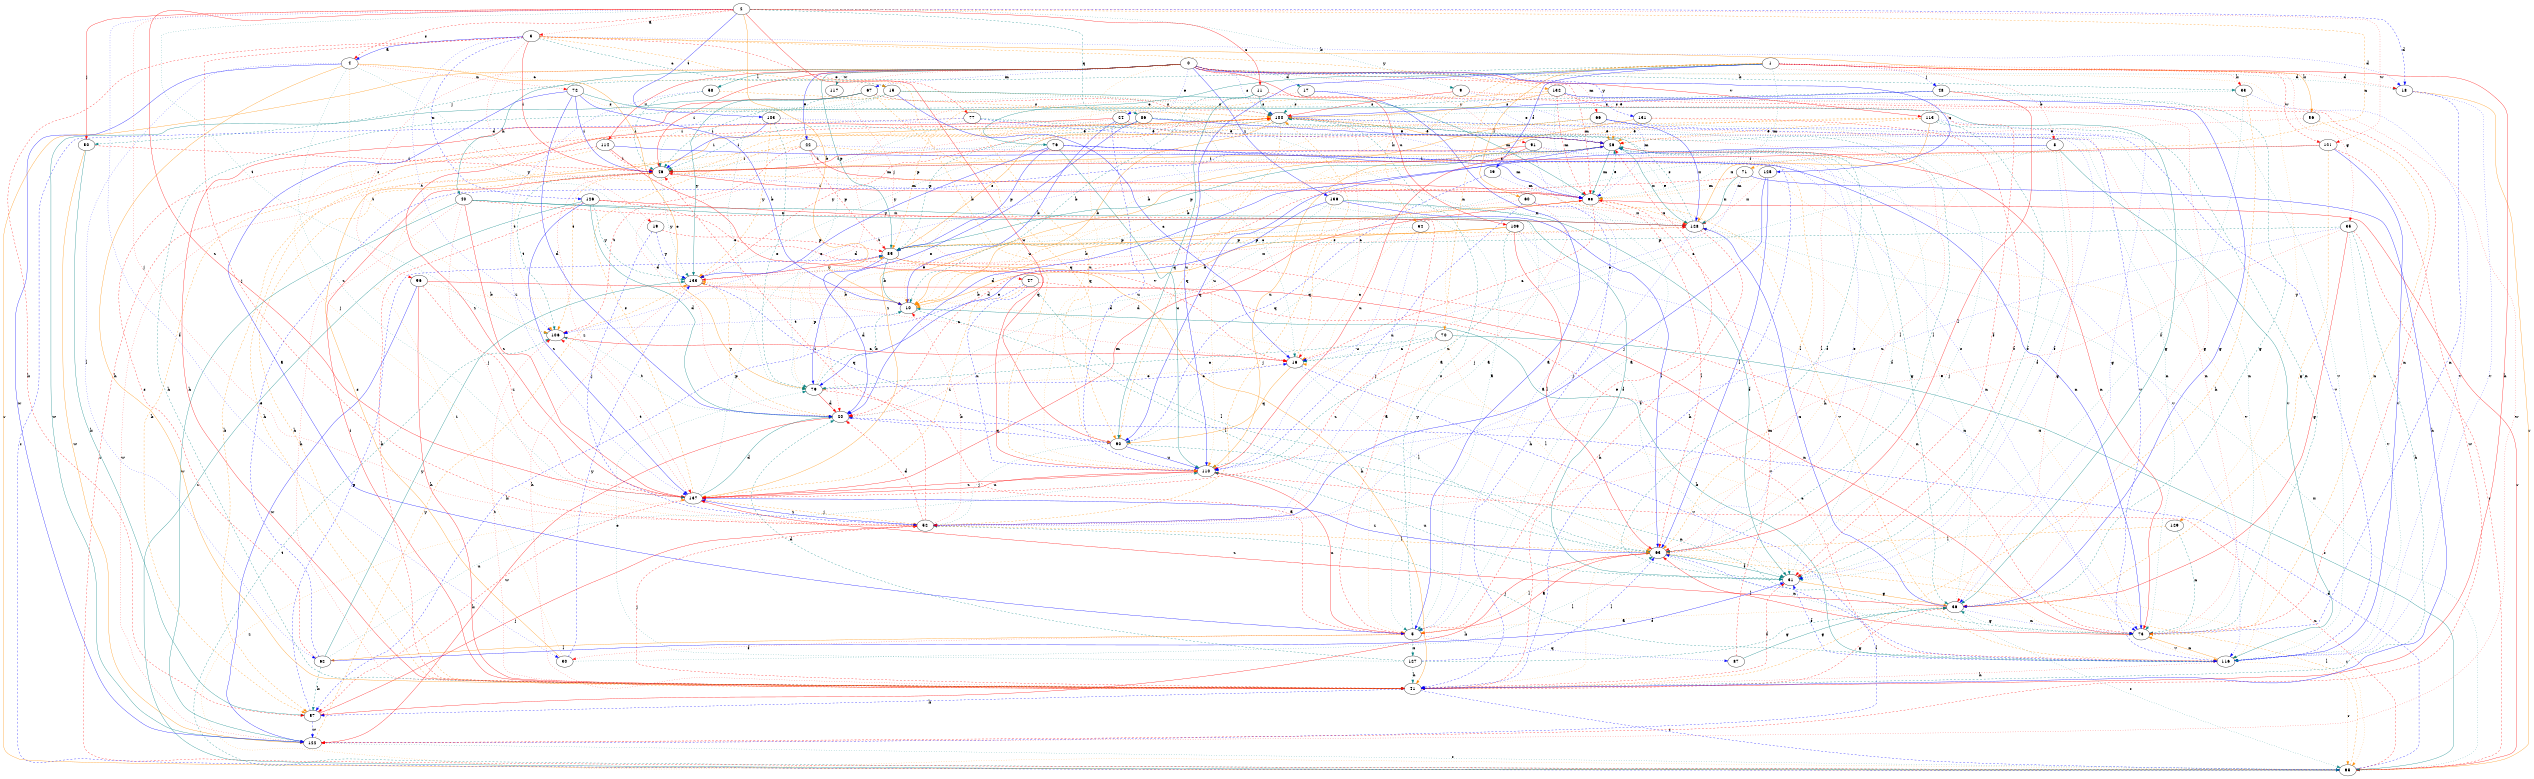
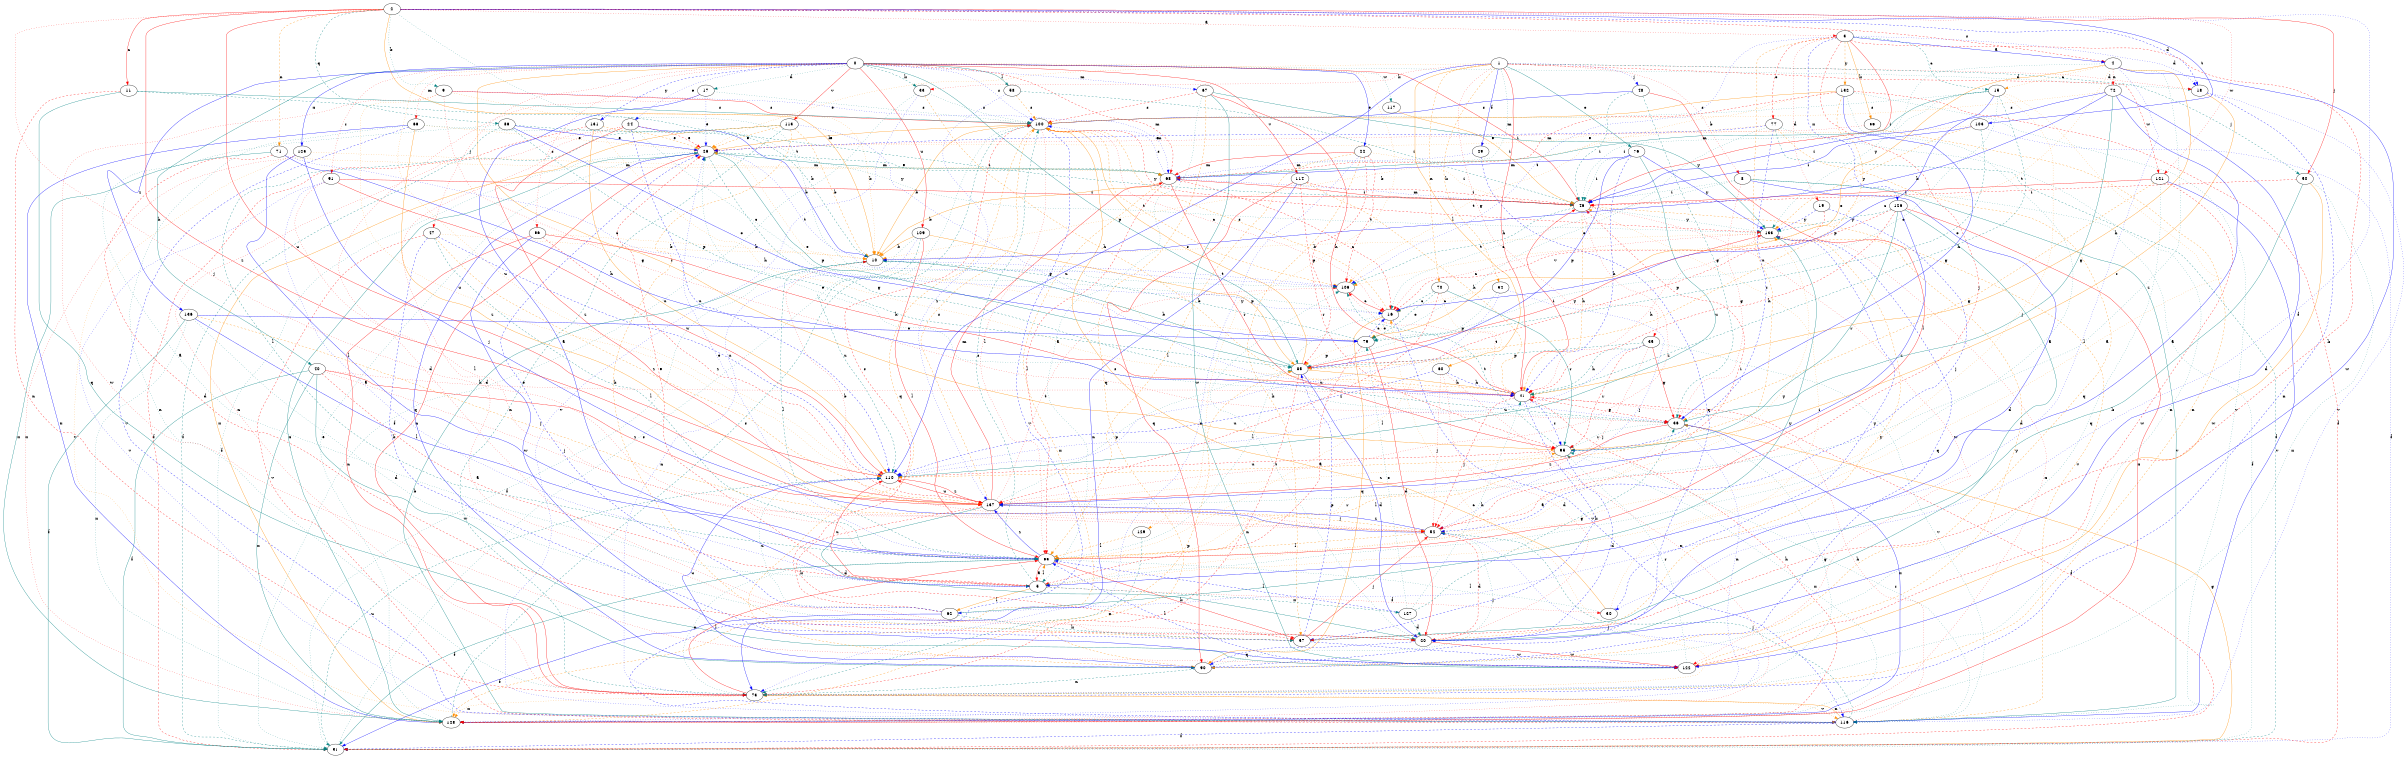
  strict digraph {
    edge [color=red style=dotted]
    0
    17
    18
    22
    24
    40
    46
    47
    n9 [label=33]
    58
    66
    67
    68
    85
    91
    95
    96
    100
    109
    110
    113
    114
    117
    125
    129
    131
    136
    26
    5
    20
    116
    73
    106
    57
    63
    10
    137
    16
    41
    52
    122
    31
    128
    133
    90
    36
    79
    1
    8
    29
    35
    48
    50
    54
    60
    70
    76
    121
    2
    3
    4
    9
    11
    30
    71
    86
    103
    15
    19
    56
    77
    126
    132
    62
    72
-   87
    127
    0 -> 17 [color=teal label=d]
    0 -> 18 [color=teal label=d]
    0 -> 22 [color=blue label=e style=solid]
    0 -> 24 [color=blue label=e]
    0 -> 40 [color=teal label=h style=solid]
    0 -> 46 [label=i style=solid]
    0 -> 47 [label=j]
    0 -> n9 [color=teal label=k style=dashed]
    0 -> 58 [color=teal label=l style=solid]
    0 -> 66 [label=m]
    0 -> 67 [color=blue label=m]
    0 -> 68 [label=m style=dashed]
    0 -> 85 [color=teal label=p style=solid]
    0 -> 91 [label=r]
    0 -> 95 [color=darkorange label=r style=solid]
    0 -> 96 [label=s]
    0 -> 100 [color=blue label=s]
    0 -> 109 [label=u style=solid]
    0 -> 110 [color=darkorange label=u]
    0 -> 113 [label=v style=solid]
    0 -> 114 [label=v style=solid]
    0 -> 117 [color=teal label=w]
    0 -> 125 [color=blue label=x style=solid]
    0 -> 129 [color=darkorange label=y]
    0 -> 131 [color=blue label=y style=dashed]
    0 -> 136 [color=blue label=z style=solid]
    17 -> 100 [color=teal label=s]
    17 -> 26 [color=blue label=e]
    17 -> 5 [color=blue label=a style=solid]
    17 -> 20 [label=d]
    18 -> 95 [color=darkorange label=r style=solid]
    18 -> 116 [color=blue label=v]
    18 -> 73 [color=blue label=n style=dashed]
    22 -> 46 [color=darkorange label=i]
    22 -> 68 [label=m style=solid]
    22 -> 85 [label=p style=dashed]
    22 -> 73 [color=blue label=n]
    22 -> 106 [label=t style=dashed]
    22 -> 57 [color=darkorange label=k style=dashed]
    22 -> 63 [color=darkorange label=l style=dashed]
    24 -> 110 [color=blue label=u style=dashed]
    24 -> 26 [label=e style=dashed]
    24 -> 20 [label=d]
    24 -> 73 [label=n]
    24 -> 10 [color=blue label=b style=solid]
    24 -> 137 [label=z style=solid]
    24 -> 16 [color=teal label=c]
    40 -> 5 [label=a style=dashed]
    40 -> 137 [label=z style=solid]
    40 -> 41 [label=h]
    40 -> 52 [label=j]
    40 -> 122 [color=teal label=w style=solid]
    40 -> 31 [color=teal label=f style=solid]
    40 -> 128 [color=teal label=x style=solid]
    46 -> 68 [color=blue label=m]
    46 -> 116 [color=darkorange label=v style=dashed]
    46 -> 106 [color=teal label=t style=dashed]
    46 -> 137 [label=z]
    46 -> 41 [color=darkorange label=h style=dashed]
    46 -> 122 [label=w]
    46 -> 133 [color=teal label=y]
    47 -> 110 [color=blue label=u style=dashed]
    47 -> 116 [label=v style=dashed]
    47 -> 57 [color=blue label=k style=dashed]
    47 -> 63 [color=teal label=l style=dashed]
    47 -> 10 [color=darkorange label=b]
    47 -> 137 [color=darkorange label=z style=dashed]
    n9 -> 100 [color=teal label=s]
    n9 -> 116 [color=blue label=v]
    n9 -> 41 [color=darkorange label=h style=dashed]
    n9 -> 31 [color=teal label=f]
    58 -> 46 [color=teal label=i style=dashed]
    58 -> 100 [color=darkorange label=s style=dashed]
    58 -> 137 [color=blue label=z]
    66 -> 26 [color=darkorange label=e]
    66 -> 116 [color=blue label=v style=dashed]
    66 -> 73 [color=teal label=n]
    66 -> 137 [color=darkorange label=z style=solid]
    66 -> 128 [color=blue label=x style=solid]
    66 -> 133 [color=teal label=y]
    67 -> 100 [label=s style=dashed]
    67 -> 5 [color=teal label=a]
    67 -> 41 [label=h style=solid]
    67 -> 122 [color=teal label=w style=solid]
    67 -> 133 [color=teal label=y style=solid]
    67 -> 90 [color=darkorange label=q style=dashed]
    68 -> 46 [label=i style=solid]
    68 -> 95 [label=r style=solid]
    68 -> 100 [color=blue label=s]
    68 -> 26 [color=teal label=e style=dashed]
    68 -> 63 [label=l style=dashed]
    68 -> 10 [color=darkorange label=b style=solid]
    68 -> 16 [label=c style=dashed]
    68 -> 128 [color=darkorange label=x style=dashed]
    85 -> 100 [color=darkorange label=s style=solid]
    85 -> 20 [color=blue label=d style=solid]
    85 -> 73 [label=n style=dashed]
    85 -> 10 [color=teal label=b style=solid]
    85 -> 41 [color=darkorange label=h style=solid]
    85 -> 133 [label=y style=solid]
    91 -> 46 [label=i style=solid]
    91 -> 110 [label=u style=solid]
    91 -> 5 [color=blue label=a]
    91 -> 116 [color=blue label=v]
    91 -> 63 [label=l]
    95 -> 110 [label=u style=dashed]
    95 -> 20 [color=blue label=d style=dashed]
    95 -> 106 [color=teal label=t style=dashed]
    95 -> 63 [color=darkorange label=l style=dashed]
    95 -> 137 [color=darkorange label=z]
    95 -> 128 [color=teal label=x]
    96 -> 73 [label=n style=solid]
    96 -> 10 [color=darkorange label=b]
    96 -> 137 [label=z style=dashed]
    96 -> 41 [label=h style=solid]
    96 -> 122 [color=blue label=w style=solid]
    100 -> 26 [color=darkorange label=e style=solid]
    100 -> 116 [color=blue label=v style=dashed]
    100 -> 106 [color=darkorange label=t style=dashed]
    100 -> 63 [label=l]
    100 -> 10 [color=darkorange label=b style=solid]
    100 -> 16 [label=c]
    100 -> 133 [label=y style=dashed]
    100 -> 90 [color=darkorange label=q style=dashed]
    109 -> 85 [color=darkorange label=p style=solid]
    109 -> 110 [color=teal label=u style=dashed]
    109 -> 73 [color=blue label=n]
    109 -> 63 [label=l style=solid]
    109 -> 10 [color=darkorange label=b style=solid]
    109 -> 31 [color=teal label=f]
    110 -> 137 [label=z style=solid]
    113 -> 26 [color=darkorange label=e style=dashed]
    113 -> 73 [color=teal label=n style=dashed]
    113 -> 57 [color=darkorange label=k style=dashed]
    113 -> 10 [color=darkorange label=b style=dashed]
    113 -> 31 [color=teal label=f style=dashed]
    113 -> 128 [color=darkorange label=x style=solid]
    113 -> 36 [color=blue label=g]
    114 -> 46 [label=i style=dashed]
    114 -> 95 [label=r style=dashed]
    114 -> 73 [color=blue label=n style=solid]
    114 -> 41 [color=darkorange label=h style=dashed]
    114 -> 90 [label=q style=solid]
    125 -> 68 [color=darkorange label=m]
    125 -> 116 [color=darkorange label=v]
    125 -> 63 [color=blue label=l style=solid]
    125 -> 52 [color=blue label=j style=solid]
    125 -> 128 [label=x]
    129 -> 73 [color=teal label=n style=dashed]
    129 -> 63 [color=darkorange label=l style=dashed]
    131 -> 110 [color=darkorange label=u style=solid]
    131 -> 26 [color=darkorange label=e style=dashed]
    131 -> 41 [color=darkorange label=h]
    131 -> 31 [label=f style=dashed]
    136 -> 20 [color=teal label=d]
    136 -> 63 [color=blue label=l style=solid]
    136 -> 52 [color=darkorange label=j style=dashed]
    136 -> 31 [color=teal label=f style=solid]
    136 -> 128 [color=teal label=x]
    136 -> 79 [color=blue label=o style=solid]
-   26 -> 46 [color=darkorange label=i style=solid]
+   117 -> 46 [color=darkorange label=i style=solid]
    26 -> 68 [color=teal label=m style=solid]
    26 -> 85 [color=teal label=p style=solid]
    26 -> 73 [label=n style=solid]
    26 -> 106 [color=blue label=t]
    26 -> 31 [color=teal label=f]
    26 -> 128 [color=teal label=x style=solid]
    26 -> 90 [color=blue label=q style=solid]
    26 -> 36 [color=teal label=g style=dashed]
    5 -> 100 [color=teal label=s style=dashed]
    5 -> 110 [label=u style=solid]
    5 -> 26 [label=e style=dashed]
    5 -> 63 [color=darkorange label=l]
    5 -> 30 [label=f]
    5 -> 62 [color=darkorange label=l style=solid]
-   5 -> 87 [color=blue label=q]
    5 -> 127 [color=teal label=x style=dashed]
    20 -> 106 [color=teal label=t]
    20 -> 122 [label=w style=solid]
    20 -> 133 [color=darkorange label=y style=dashed]
    20 -> 90 [color=blue label=q style=dashed]
-   116 -> 95 [color=darkorange label=r]
+   116 -> 95 [color=teal label=r]
    116 -> 73 [color=darkorange label=n style=solid]
    116 -> 10 [color=teal label=b style=solid]
    116 -> 41 [label=h]
    116 -> 52 [color=teal label=j style=dashed]
    116 -> 31 [color=blue label=f style=dashed]
    73 -> 116 [color=darkorange label=v]
    73 -> 63 [label=l style=solid]
    73 -> 16 [color=darkorange label=c]
    73 -> 128 [color=darkorange label=x]
    73 -> 36 [color=teal label=g]
    106 -> 16 [label=c style=solid]
    57 -> 85 [color=blue label=p style=dashed]
    57 -> 52 [label=j style=solid]
    57 -> 122 [color=blue label=w style=dashed]
    63 -> 95 [color=darkorange label=r]
    63 -> 26 [color=blue label=e]
    63 -> 5 [label=a style=solid]
    63 -> 73 [color=teal label=n]
    63 -> 57 [label=k style=solid]
    63 -> 137 [color=blue label=z style=solid]
    63 -> 31 [color=teal label=f style=solid]
    63 -> 133 [color=darkorange label=y]
    10 -> 106 [color=blue label=t]
    10 -> 63 [color=teal label=l style=dashed]
    137 -> 68 [label=m style=solid]
    137 -> 85 [color=teal label=p]
    137 -> 100 [color=darkorange label=s style=dashed]
    137 -> 110 [label=u style=solid]
    137 -> 20 [color=teal label=d style=solid]
    137 -> 106 [label=t]
    137 -> 57 [label=k style=dashed]
    137 -> 52 [color=darkorange label=j style=dashed]
    16 -> 100 [color=darkorange label=s style=dashed]
    16 -> 116 [color=blue label=v style=dashed]
    16 -> 63 [color=teal label=l]
    16 -> 90 [color=darkorange label=q style=solid]
    16 -> 79 [color=darkorange label=o]
    41 -> 46 [label=i style=solid]
    41 -> 95 [color=blue label=r style=dashed]
    41 -> 106 [label=t]
    41 -> 57 [color=blue label=k style=dashed]
    41 -> 52 [label=j style=dashed]
    41 -> 31 [label=f style=dashed]
    41 -> 36 [label=g style=dashed]
    52 -> 46 [label=i style=dashed]
    52 -> 20 [label=d style=dashed]
    52 -> 63 [color=darkorange label=l style=dashed]
    52 -> 10 [label=b]
    52 -> 137 [color=blue label=z style=solid]
    122 -> 95 [color=teal label=r]
    122 -> 63 [color=blue label=l style=dashed]
    122 -> 133 [color=darkorange label=y style=dashed]
    31 -> 100 [color=teal label=s]
    31 -> 110 [color=teal label=u style=dashed]
    31 -> 36 [color=darkorange label=g style=solid]
    128 -> 85 [color=darkorange label=p style=dashed]
    128 -> 100 [color=teal label=s style=dashed]
    128 -> 26 [color=teal label=e]
    128 -> 41 [label=h style=dashed]
    128 -> 52 [color=blue label=j]
    133 -> 10 [color=darkorange label=b]
    133 -> 16 [label=c]
    133 -> 41 [label=h]
    133 -> 128 [label=x]
    133 -> 90 [color=blue label=q style=dashed]
    90 -> 110 [color=blue label=u style=solid]
    90 -> 73 [color=teal label=n style=dashed]
    90 -> 52 [color=teal label=j]
    36 -> 95 [color=teal label=r]
    36 -> 26 [color=teal label=e]
    36 -> 5 [color=darkorange label=a]
    36 -> 73 [color=blue label=n]
    36 -> 137 [label=z style=solid]
    36 -> 128 [color=blue label=x style=solid]
    79 -> 85 [color=darkorange label=p]
    79 -> 26 [color=darkorange label=e]
    79 -> 5 [label=a style=dashed]
    79 -> 20 [label=d style=solid]
    79 -> 10 [color=teal label=b style=dashed]
    79 -> 16 [color=blue label=c style=dashed]
    1 -> 18 [label=d]
    1 -> n9 [label=k]
    1 -> 68 [color=teal label=m]
    1 -> 110 [color=blue label=u style=solid]
    1 -> 26 [color=darkorange label=e]
    1 -> 41 [label=h style=solid]
    1 -> 8 [label=b]
    1 -> 29 [color=blue label=f style=solid]
    1 -> 35 [label=g]
    1 -> 48 [color=blue label=j]
    1 -> 50 [color=teal label=j style=dashed]
    1 -> 54 [color=darkorange label=k style=dashed]
    1 -> 60 [color=darkorange label=l style=solid]
    1 -> 70 [color=darkorange label=n style=dashed]
    1 -> 76 [color=teal label=o style=solid]
    1 -> 121 [label=w style=dashed]
    8 -> 46 [color=teal label=i]
    8 -> 20 [color=blue label=d style=solid]
    8 -> 116 [color=teal label=v style=solid]
    8 -> 16 [color=teal label=c]
    8 -> 31 [color=teal label=f]
    8 -> 36 [label=g]
    29 -> 68 [color=blue label=m]
    29 -> 90 [color=blue label=q style=dashed]
    35 -> 85 [color=teal label=p style=dashed]
    35 -> 95 [label=r style=dashed]
    35 -> 110 [color=blue label=u]
    35 -> 116 [color=teal label=v]
    35 -> 41 [color=teal label=h style=dashed]
    35 -> 52 [label=j]
    35 -> 36 [label=g style=solid]
    48 -> 46 [color=teal label=i style=dashed]
    48 -> 100 [color=blue label=s style=solid]
    48 -> 63 [label=l style=solid]
    48 -> 36 [color=teal label=g style=dashed]
    50 -> 46 [label=i style=dashed]
    50 -> 57 [color=teal label=k style=solid]
    50 -> 122 [color=darkorange label=w style=solid]
+   50 -> 128 [color=teal label=x]
    54 -> 85 [color=teal label=p]
    54 -> 110 [color=blue label=u]
    54 -> 16 [color=darkorange label=c]
    54 -> 52 [color=blue label=j]
    60 -> 110 [color=blue label=u style=dashed]
    60 -> 20 [label=d]
    60 -> 41 [color=blue label=h style=dashed]
    60 -> 52 [label=j]
    60 -> 128 [label=x]
    70 -> 95 [color=teal label=r style=solid]
    70 -> 63 [color=darkorange label=l]
    70 -> 137 [label=z style=dashed]
    70 -> 16 [color=teal label=c style=dashed]
    70 -> 79 [color=teal label=o style=dashed]
    76 -> 46 [color=teal label=i]
    76 -> 68 [color=blue label=m style=solid]
    76 -> 85 [color=blue label=p style=solid]
    76 -> 110 [color=teal label=u style=solid]
    76 -> 41 [color=blue label=h style=dashed]
    76 -> 133 [color=blue label=y style=solid]
    121 -> 46 [label=i style=solid]
    121 -> 116 [color=blue label=v style=solid]
    121 -> 122 [label=w style=dashed]
    121 -> 90 [color=teal label=q]
    121 -> 36 [color=darkorange label=g style=dashed]
    2 -> 18 [color=blue label=d style=dashed]
    2 -> 110 [label=u style=solid]
    2 -> 106 [color=teal label=t]
    2 -> 10 [color=darkorange label=b style=solid]
    2 -> 137 [label=z style=solid]
    2 -> 52 [label=j]
    2 -> 50 [label=j style=solid]
    2 -> 121 [label=w]
    2 -> 3 [label=a]
    2 -> 4 [label=s style=dashed]
    2 -> 9 [color=teal label=b]
    2 -> 11 [label=c style=solid]
    2 -> 30 [color=blue label=f]
    2 -> 71 [color=darkorange label=n style=dashed]
    2 -> 86 [color=teal label=q style=dashed]
    2 -> 103 [color=blue label=t style=solid]
    3 -> 18 [color=blue label=d]
    3 -> 46 [label=i style=solid]
    3 -> 110 [color=darkorange label=u style=dashed]
    3 -> 106 [color=blue label=t]
    3 -> 57 [label=k style=dashed]
    3 -> 52 [label=j style=dashed]
    3 -> 4 [color=blue label=a style=solid]
    3 -> 15 [color=teal label=c style=dashed]
    3 -> 19 [label=d]
    3 -> 56 [color=darkorange label=k style=solid]
    3 -> 77 [label=o style=dashed]
    3 -> 126 [color=blue label=x style=dashed]
    3 -> 132 [color=darkorange label=y style=dashed]
    4 -> 106 [color=darkorange label=t]
    4 -> 137 [color=teal label=z]
    4 -> 41 [color=darkorange label=h style=solid]
    4 -> 122 [color=blue label=w style=solid]
    4 -> 133 [color=teal label=y]
    4 -> 79 [color=darkorange label=o style=solid]
    4 -> 15 [color=darkorange label=c]
    4 -> 62 [color=blue label=l]
    4 -> 72 [label=n]
    9 -> 68 [color=blue label=m]
    9 -> 100 [label=s style=solid]
    9 -> 110 [color=darkorange label=u]
    9 -> 10 [color=darkorange label=b]
    9 -> 122 [label=w]
    9 -> 36 [label=g]
    11 -> 100 [color=teal label=s style=solid]
    11 -> 73 [label=n style=dashed]
    11 -> 10 [color=teal label=b style=dashed]
    11 -> 90 [color=teal label=q style=solid]
    30 -> 46 [color=darkorange label=i]
    30 -> 100 [color=darkorange label=s style=solid]
    30 -> 63 [color=teal label=l]
    30 -> 133 [color=blue label=y style=dashed]
    71 -> 68 [color=darkorange label=m]
    71 -> 20 [label=d style=dashed]
    71 -> 16 [color=blue label=c]
    71 -> 41 [color=blue label=h style=solid]
    71 -> 128 [color=teal label=x style=solid]
    86 -> 46 [color=teal label=i style=dashed]
    86 -> 85 [color=teal label=p style=dashed]
    86 -> 26 [color=blue label=e style=solid]
    86 -> 5 [color=teal label=a]
    86 -> 63 [color=teal label=l style=dashed]
    86 -> 79 [color=blue label=o style=solid]
    103 -> 46 [color=blue label=i style=solid]
    103 -> 26 [color=darkorange label=e]
    103 -> 31 [color=blue label=f]
    103 -> 133 [color=darkorange label=y style=dashed]
    103 -> 79 [color=teal label=o style=dashed]
    15 -> 46 [color=teal label=i]
    15 -> 68 [color=teal label=m style=solid]
    15 -> 100 [color=teal label=s]
    15 -> 5 [color=darkorange label=a]
    15 -> 16 [color=blue label=c style=solid]
    15 -> 41 [color=teal label=h style=dashed]
    15 -> 52 [color=darkorange label=j]
    15 -> 79 [color=teal label=o]
    19 -> 85 [label=p style=dashed]
    19 -> 52 [color=blue label=j style=dashed]
    19 -> 133 [color=blue label=y style=dashed]
    56 -> 26 [label=e]
    56 -> 73 [color=darkorange label=n style=dashed]
    77 -> 95 [color=blue label=r style=dashed]
    77 -> 26 [color=blue label=e style=dashed]
    77 -> 73 [color=teal label=n]
    77 -> 106 [color=darkorange label=t]
    77 -> 31 [color=teal label=f style=dashed]
    77 -> 90 [color=darkorange label=q style=dashed]
    77 -> 79 [color=teal label=o]
    126 -> 95 [color=teal label=r style=solid]
    126 -> 20 [color=teal label=d style=solid]
    126 -> 137 [color=blue label=z style=solid]
    126 -> 16 [label=v style=dashed]
    126 -> 41 [label=h style=dashed]
    126 -> 128 [label=x style=solid]
    126 -> 133 [color=teal label=y style=dashed]
    132 -> 68 [label=m style=dashed]
    132 -> 85 [color=darkorange label=p style=dashed]
    132 -> 100 [color=darkorange label=s style=solid]
    132 -> 5 [color=teal label=a]
    132 -> 116 [color=teal label=v]
    132 -> 10 [color=darkorange label=b]
    132 -> 31 [label=f style=dashed]
    132 -> 36 [color=blue label=g style=solid]
    62 -> 100 [label=s style=dashed]
    62 -> 110 [color=teal label=u]
    62 -> 26 [color=blue label=e style=dashed]
    62 -> 57 [color=teal label=k style=dashed]
    62 -> 31 [color=blue label=f style=solid]
    62 -> 133 [color=teal label=y style=solid]
    72 -> 46 [color=blue label=i style=solid]
    72 -> 100 [color=darkorange label=s]
    72 -> 5 [color=blue label=a style=solid]
    72 -> 20 [color=blue label=d style=solid]
    72 -> 10 [color=blue label=b style=solid]
    72 -> 36 [color=teal label=g style=solid]
-   87 -> 68 [label=m style=dashed]
-   87 -> 36 [color=teal label=g style=solid]
    127 -> 20 [color=teal label=d style=dashed]
    127 -> 63 [color=blue label=l style=dashed]
    127 -> 41 [color=teal label=h]
    127 -> 36 [color=teal label=g style=dashed]
    127 -> 79 [color=teal label=o]
  }
